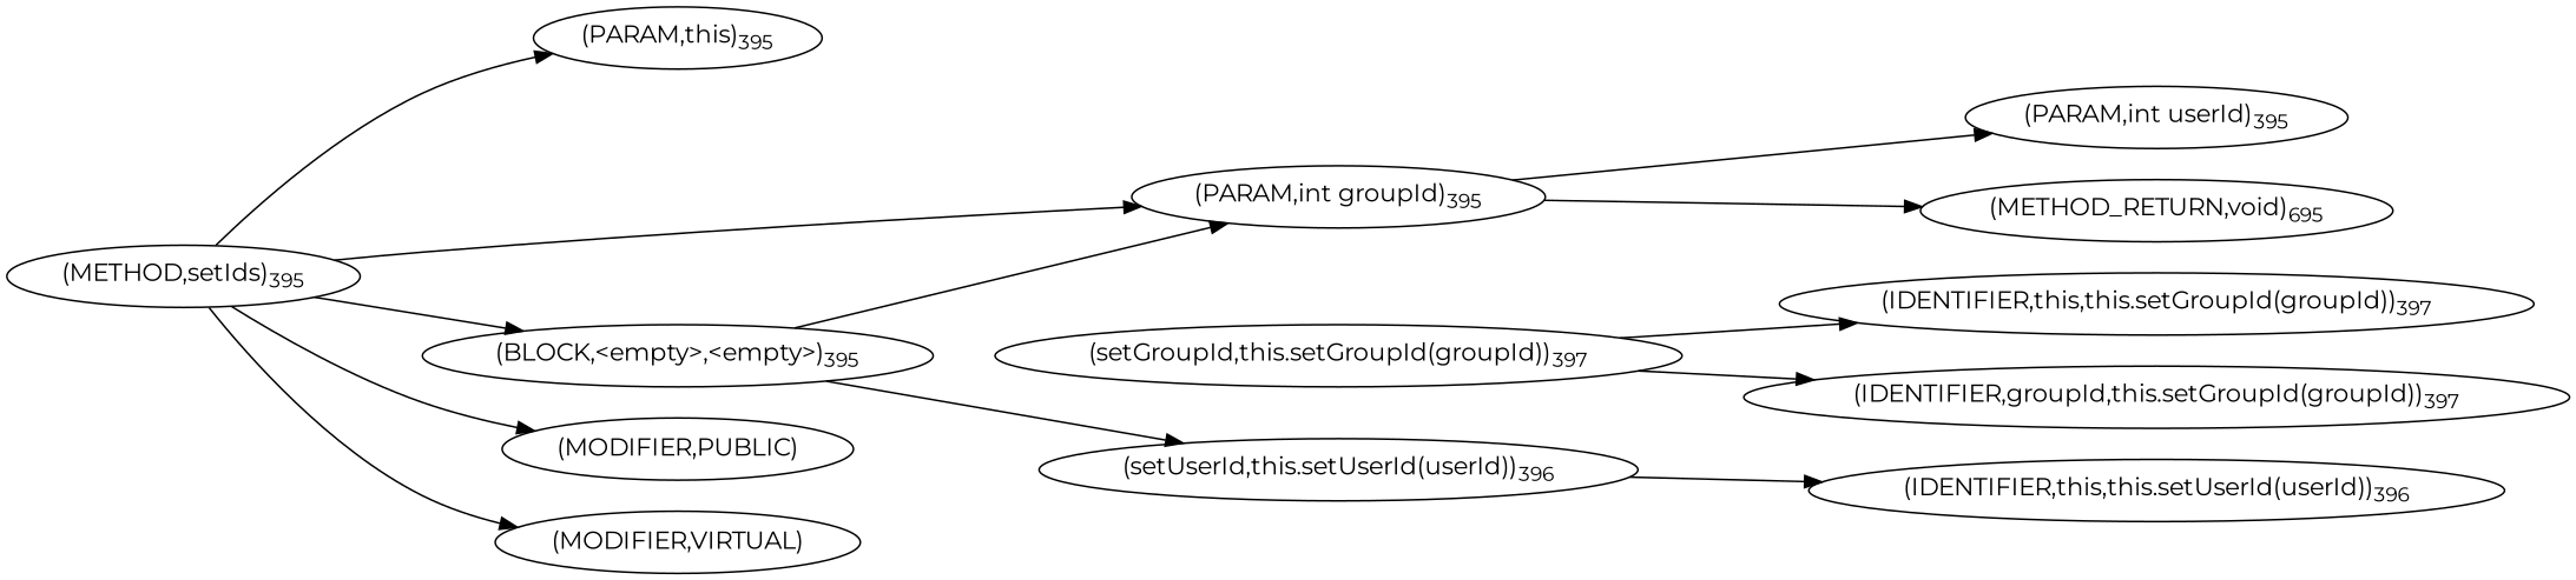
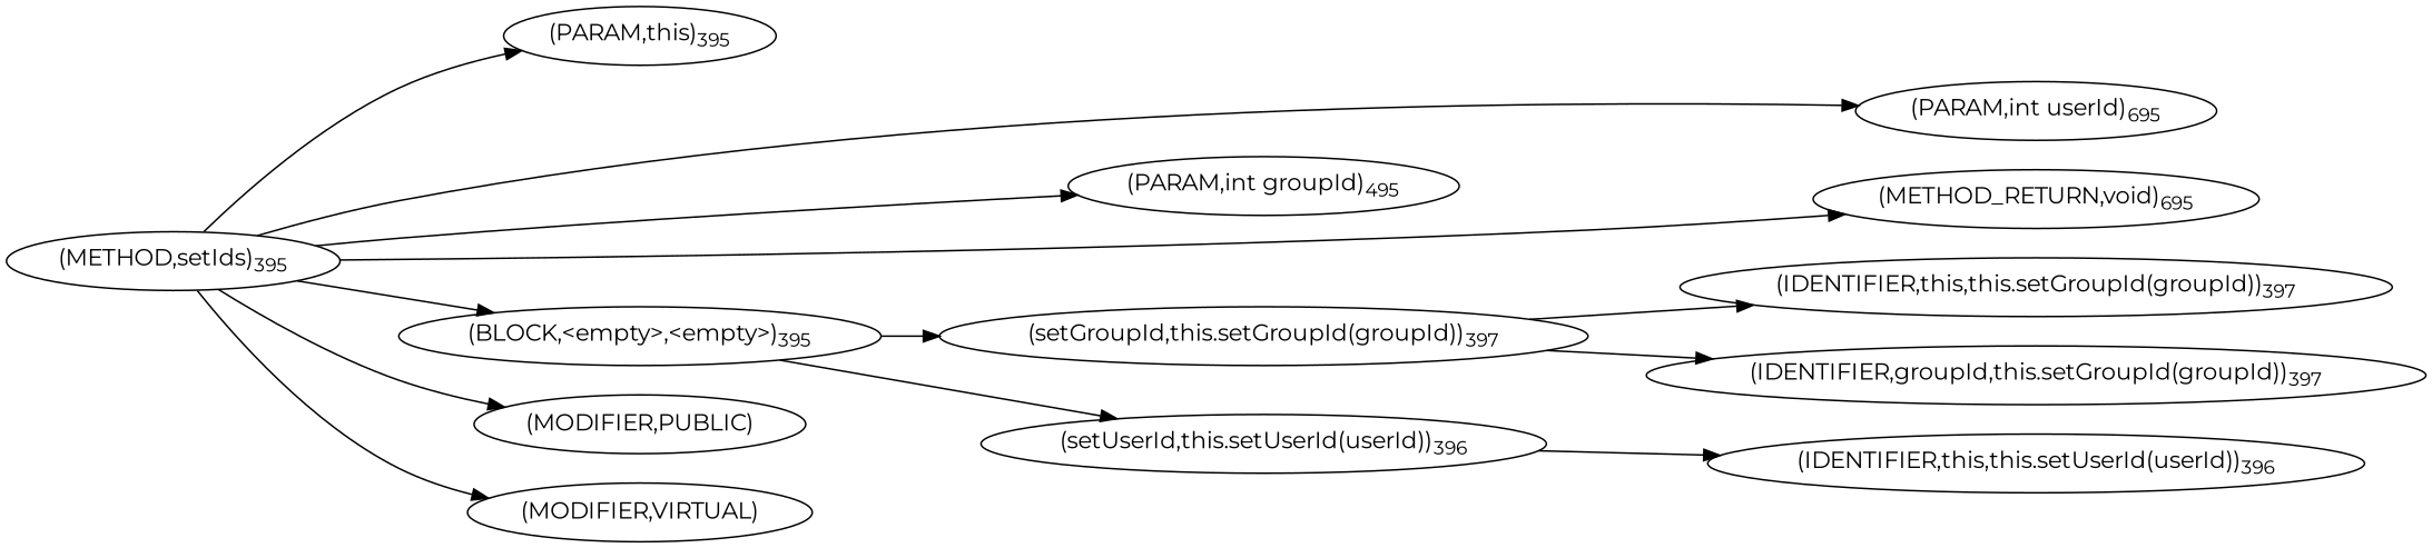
  digraph {
    fontname=Montserrat
    rankdir=LR
    node [fontname=Montserrat]
    edge [fontname=Montserrat]
    n1 [label=<(METHOD,setIds)<SUB>395</SUB>>]
    n2 [label=<(PARAM,this)<SUB>395</SUB>>]
-   n3 [label=<(PARAM,int userId)<SUB>395</SUB>>]
-   n4 [label=<(PARAM,int groupId)<SUB>395</SUB>>]
+   n3 [label=<(PARAM,int userId)<SUB>695</SUB>>]
+   n4 [label=<(PARAM,int groupId)<SUB>495</SUB>>]
    n5 [label=<(BLOCK,&lt;empty&gt;,&lt;empty&gt;)<SUB>395</SUB>>]
    n6 [label=<(MODIFIER,PUBLIC)>]
    n7 [label=<(MODIFIER,VIRTUAL)>]
    n8 [label=<(METHOD_RETURN,void)<SUB>695</SUB>>]
    n9 [label=<(setUserId,this.setUserId(userId))<SUB>396</SUB>>]
    n10 [label=<(setGroupId,this.setGroupId(groupId))<SUB>397</SUB>>]
    n11 [label=<(IDENTIFIER,this,this.setUserId(userId))<SUB>396</SUB>>]
    n12 [label=<(IDENTIFIER,this,this.setGroupId(groupId))<SUB>397</SUB>>]
    n13 [label=<(IDENTIFIER,groupId,this.setGroupId(groupId))<SUB>397</SUB>>]
    n1 -> n2
-   n4 -> n3
+   n1 -> n3
    n1 -> n4
    n1 -> n5
    n1 -> n6
    n1 -> n7
-   n4 -> n8
+   n1 -> n8
    n5 -> n9
-   n5 -> n4
+   n5 -> n10
    n9 -> n11
    n10 -> n12
    n10 -> n13
  }
